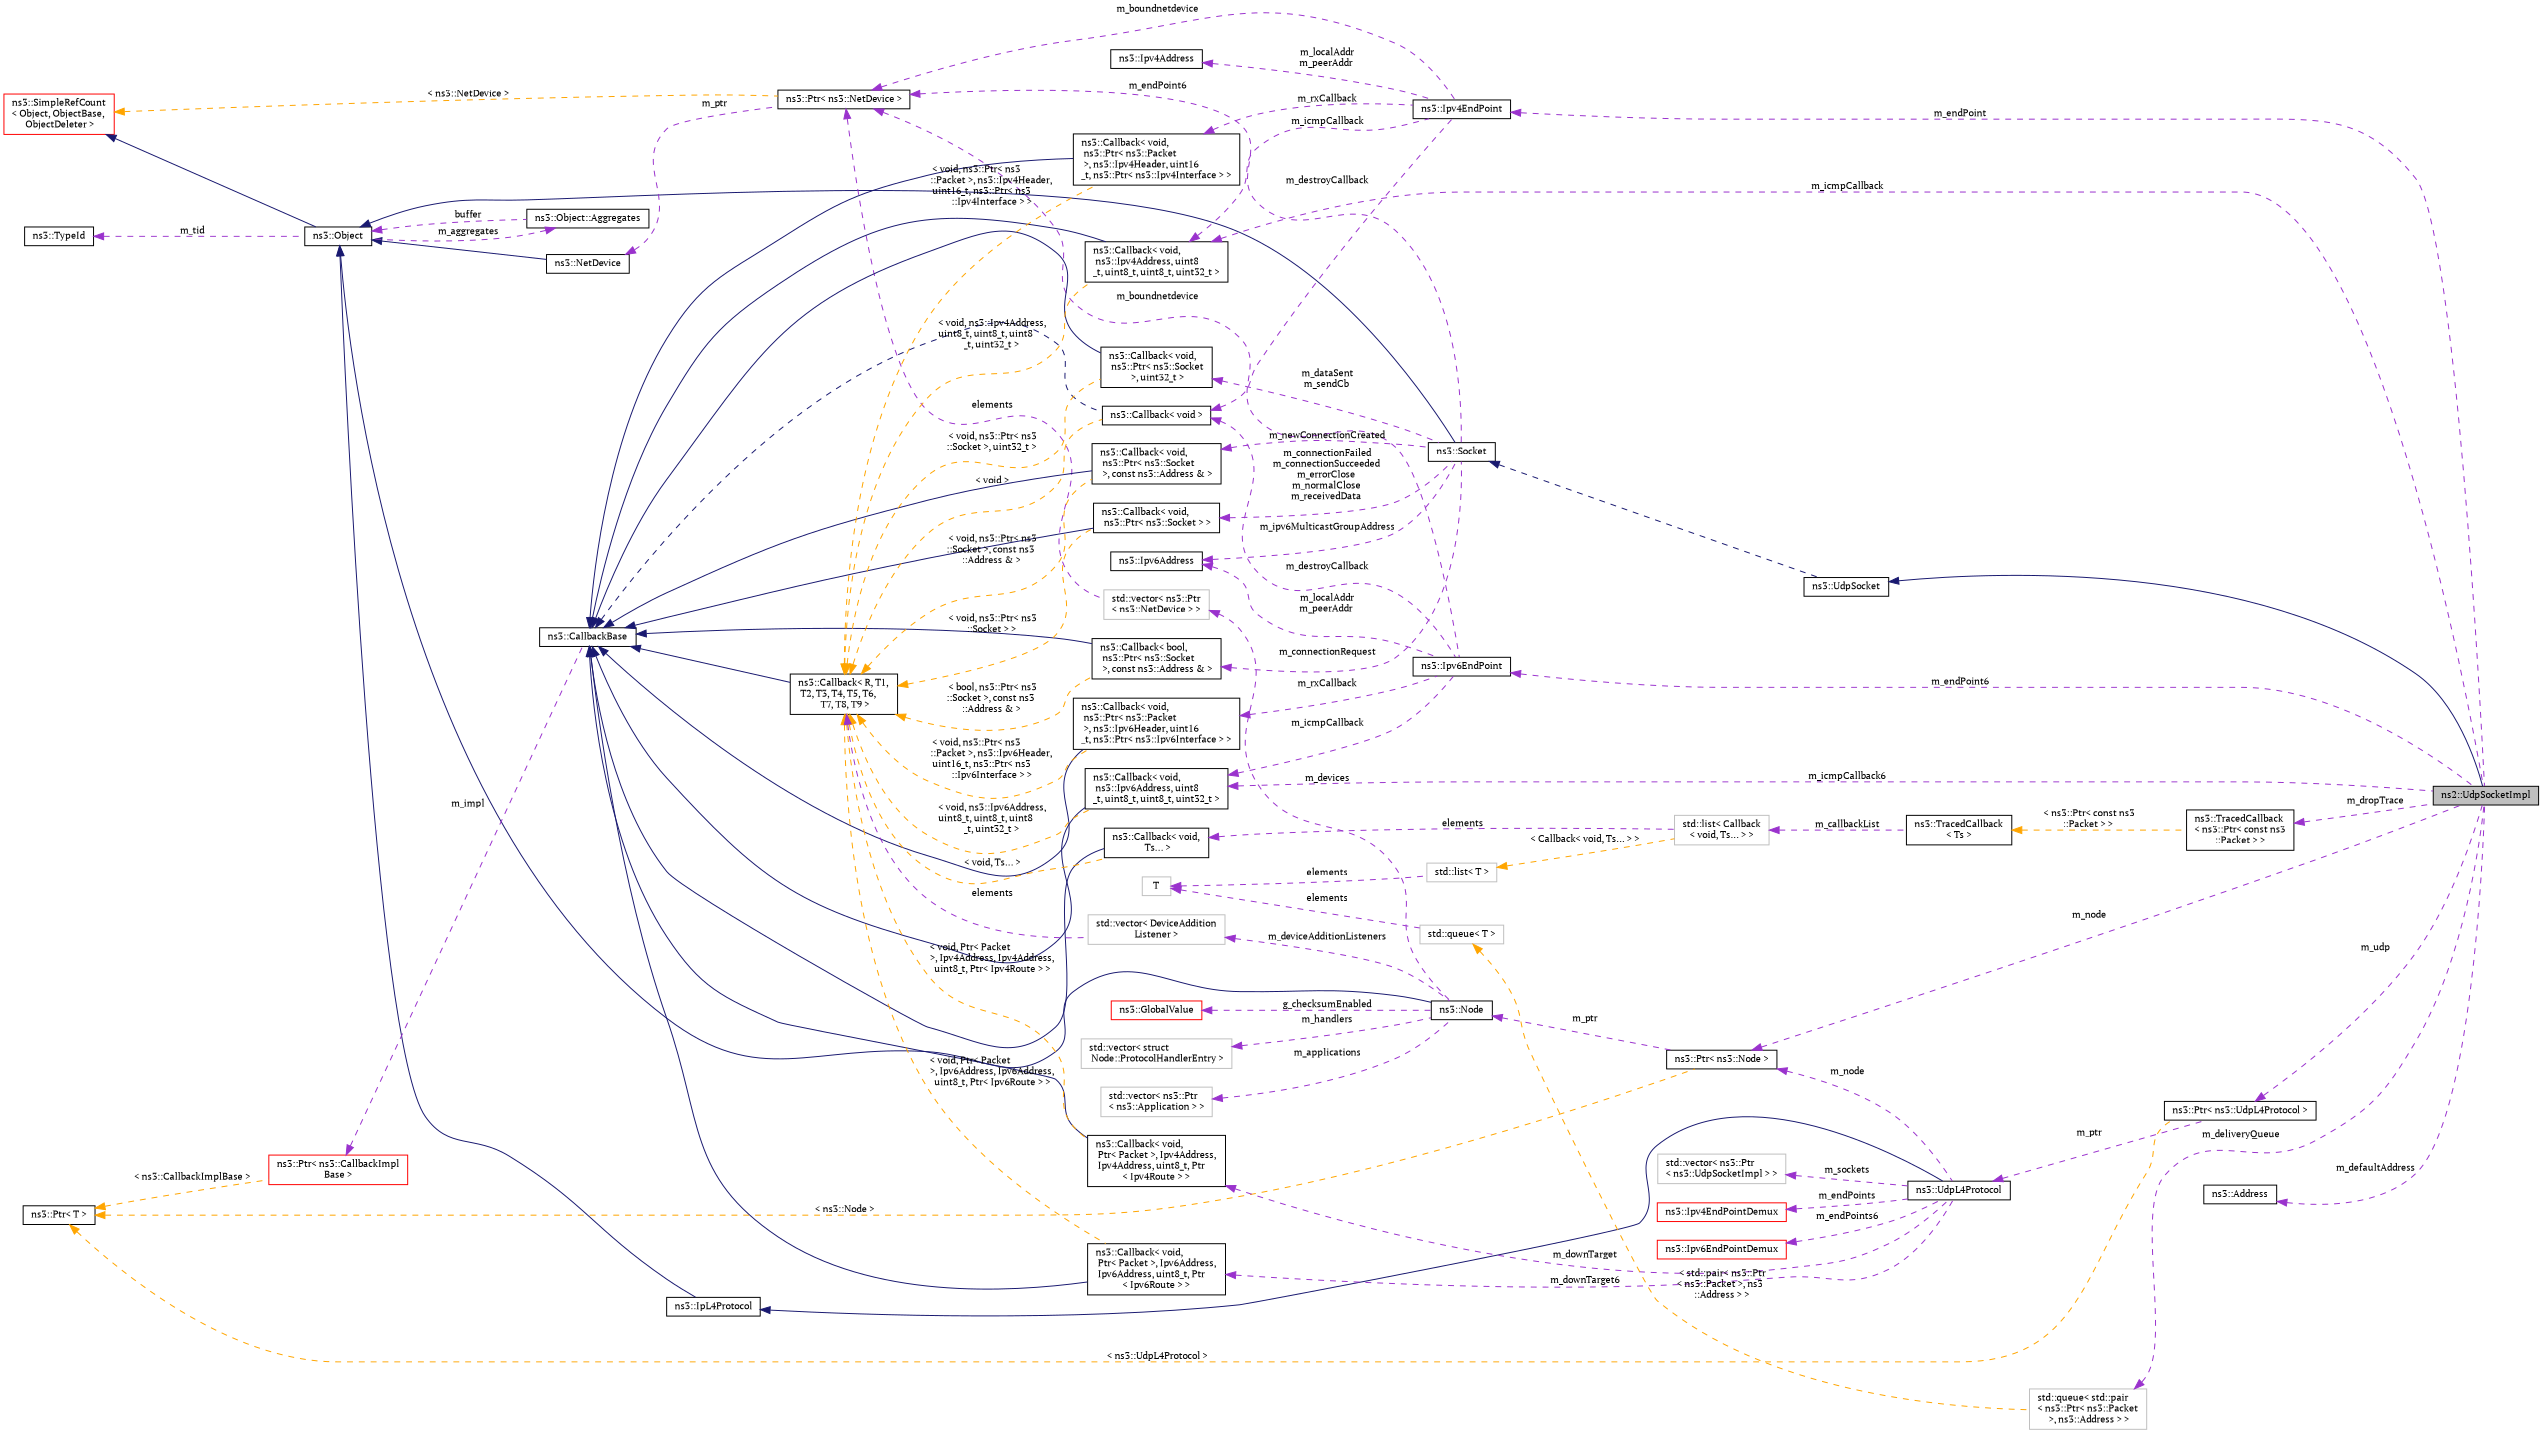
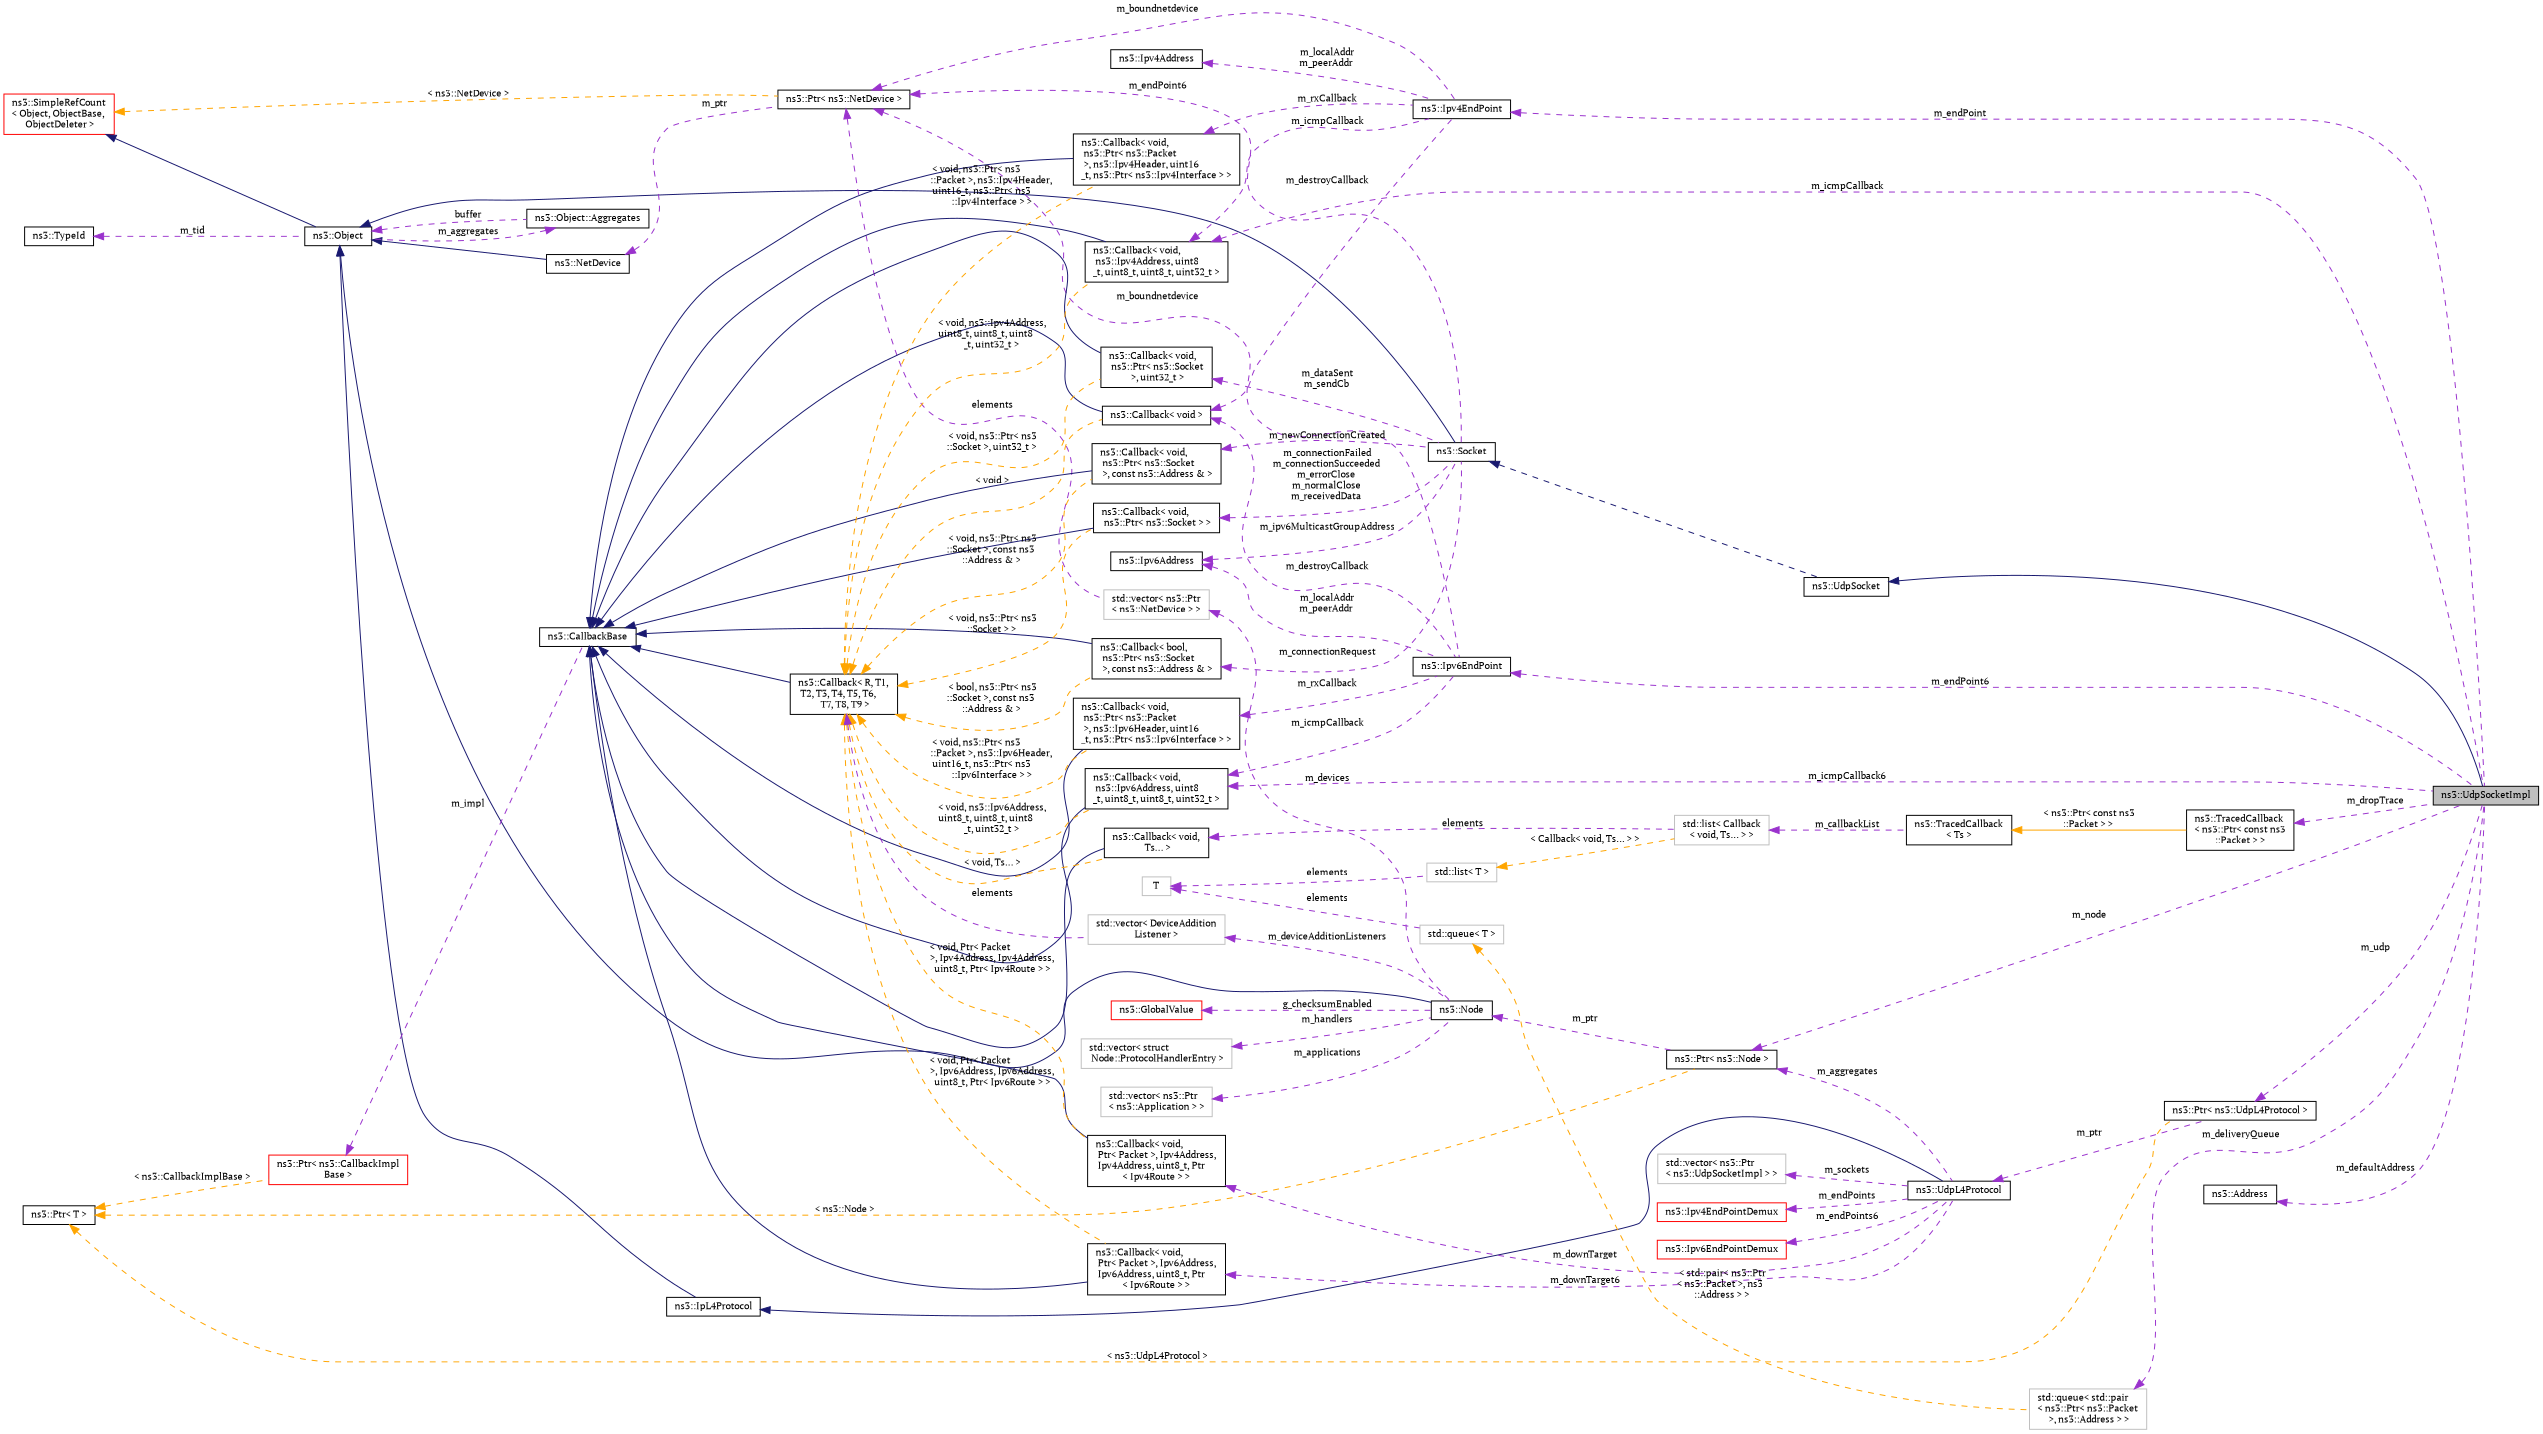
  digraph {
    fontname="PT Serif"
    rankdir=LR
    node [color=black fillcolor=white fontname="PT Serif" fontsize=10 shape=record style=filled]
    edge [color=darkorchid3 dir=back fontname="PT Serif" fontsize=10 labelfontname=Helvetica labelfontsize=10 style=dashed]
-   n1 [fillcolor=grey75 fontcolor=black height=0.2 label="ns2::UdpSocketImpl" width=0.4]
+   n1 [fillcolor=grey75 fontcolor=black height=0.2 label="ns3::UdpSocketImpl" width=0.4]
    n2 [height=0.2 label="ns3::UdpSocket" width=0.4]
    n3 [height=0.2 label="ns3::Socket" width=0.4]
    n4 [height=0.2 label="ns3::Object" width=0.4]
    n5 [height=0.2 label="ns3::Object::Aggregates" width=0.4]
    n6 [height=0.2 label="ns3::NetDevice" width=0.4]
    n7 [height=0.2 label="ns3::Node" width=0.4]
    n8 [height=0.2 label="ns3::IpL4Protocol" width=0.4]
    n9 [height=0.2 label="ns3::Ptr\< ns3::NetDevice \>" width=0.4]
    n10 [height=0.2 label="ns3::Ptr\< ns3::Node \>" width=0.4]
    n11 [height=0.2 label="ns3::UdpL4Protocol" width=0.4]
    n12 [color=red height=0.2 label="ns3::SimpleRefCount\l\< Object, ObjectBase,\l ObjectDeleter \>" width=0.4]
    n13 [height=0.2 label="ns3::TypeId" width=0.4]
    n14 [color=grey75 height=0.2 label="std::vector\< ns3::Ptr\l\< ns3::NetDevice \> \>" width=0.4]
    n15 [height=0.2 label="ns3::Ipv4EndPoint" width=0.4]
    n16 [height=0.2 label="ns3::Ipv6EndPoint" width=0.4]
    n17 [height=0.2 label="ns3::Ptr\< T \>" width=0.4]
    n18 [color=red height=0.2 label="ns3::Ptr\< ns3::CallbackImpl\lBase \>" width=0.4]
    n19 [height=0.2 label="ns3::Ptr\< ns3::UdpL4Protocol \>" width=0.4]
    n20 [height=0.2 label="ns3::CallbackBase" width=0.4]
    n21 [height=0.2 label="ns3::Ipv6Address" width=0.4]
    n22 [height=0.2 label="ns3::Callback\< void,\l ns3::Ptr\< ns3::Socket\l \>, const ns3::Address & \>" width=0.4]
    n23 [height=0.2 label="ns3::Callback\< R, T1,\l T2, T3, T4, T5, T6,\l T7, T8, T9 \>" width=0.4]
    n24 [height=0.2 label="ns3::Callback\< void,\l ns3::Ptr\< ns3::Socket\l \>, uint32_t \>" width=0.4]
    n25 [height=0.2 label="ns3::Callback\< void,\l ns3::Ptr\< ns3::Socket \> \>" width=0.4]
    n26 [height=0.2 label="ns3::Callback\< bool,\l ns3::Ptr\< ns3::Socket\l \>, const ns3::Address & \>" width=0.4]
    n27 [height=0.2 label="ns3::Callback\< void,\l Ts... \>" width=0.4]
    n28 [height=0.2 label="ns3::Callback\< void,\l ns3::Ipv4Address, uint8\l_t, uint8_t, uint8_t, uint32_t \>" width=0.4]
    n29 [height=0.2 label="ns3::Callback\< void,\l Ptr\< Packet \>, Ipv6Address,\l Ipv6Address, uint8_t, Ptr\l\< Ipv6Route \> \>" width=0.4]
    n30 [height=0.2 label="ns3::Callback\< void,\l Ptr\< Packet \>, Ipv4Address,\l Ipv4Address, uint8_t, Ptr\l\< Ipv4Route \> \>" width=0.4]
    n31 [height=0.2 label="ns3::Callback\< void,\l ns3::Ptr\< ns3::Packet\l \>, ns3::Ipv4Header, uint16\l_t, ns3::Ptr\< ns3::Ipv4Interface \> \>" width=0.4]
    n32 [height=0.2 label="ns3::Callback\< void \>" width=0.4]
    n33 [height=0.2 label="ns3::Callback\< void,\l ns3::Ipv6Address, uint8\l_t, uint8_t, uint8_t, uint32_t \>" width=0.4]
    n34 [height=0.2 label="ns3::Callback\< void,\l ns3::Ptr\< ns3::Packet\l \>, ns3::Ipv6Header, uint16\l_t, ns3::Ptr\< ns3::Ipv6Interface \> \>" width=0.4]
    n35 [color=grey75 height=0.2 label="std::vector\< DeviceAddition\lListener \>" width=0.4]
    n36 [color=grey75 height=0.2 label="std::list\< Callback\l\< void, Ts... \> \>" width=0.4]
    n37 [height=0.2 label="ns3::TracedCallback\l\< ns3::Ptr\< const ns3\l::Packet \> \>" width=0.4]
    n38 [height=0.2 label="ns3::TracedCallback\l\< Ts \>" width=0.4]
    n39 [color=grey75 height=0.2 label="std::list\< T \>" width=0.4]
    n40 [color=grey75 height=0.2 label=T width=0.4]
    n41 [color=grey75 height=0.2 label="std::queue\< T \>" width=0.4]
    n42 [color=grey75 height=0.2 label="std::queue\< std::pair\l\< ns3::Ptr\< ns3::Packet\l \>, ns3::Address \> \>" width=0.4]
    n43 [height=0.2 label="ns3::Address" width=0.4]
    n44 [color=grey75 height=0.2 label="std::vector\< ns3::Ptr\l\< ns3::Application \> \>" width=0.4]
    n45 [color=red height=0.2 label="ns3::GlobalValue" width=0.4]
    n46 [color=grey75 height=0.2 label="std::vector\< struct\l Node::ProtocolHandlerEntry \>" width=0.4]
    n47 [color=red height=0.2 label="ns3::Ipv6EndPointDemux" width=0.4]
    n48 [color=red height=0.2 label="ns3::Ipv4EndPointDemux" width=0.4]
    n49 [color=grey75 height=0.2 label="std::vector\< ns3::Ptr\l\< ns3::UdpSocketImpl \> \>" width=0.4]
    n50 [height=0.2 label="ns3::Ipv4Address" width=0.4]
    n2 -> n1 [color=midnightblue style=solid]
    n3 -> n2 [color=midnightblue]
    n4 -> n3 [color=midnightblue style=solid]
    n4 -> n5 [label=" buffer"]
    n4 -> n6 [color=midnightblue style=solid]
    n4 -> n7 [color=midnightblue style=solid]
    n4 -> n8 [color=midnightblue style=solid]
    n5 -> n4 [label=" m_aggregates"]
    n6 -> n9 [label=" m_ptr"]
    n7 -> n10 [label=" m_ptr"]
    n8 -> n11 [color=midnightblue style=solid]
    n9 -> n3 [label=" m_endPoint6"]
    n9 -> n14 [label=" elements"]
    n9 -> n15 [label=" m_boundnetdevice"]
    n9 -> n16 [label=" m_boundnetdevice"]
    n10 -> n1 [label=" m_node"]
-   n10 -> n11 [label=" m_node"]
+   n10 -> n11 [label=" m_aggregates"]
    n11 -> n19 [label=" m_ptr"]
    n12 -> n4 [color=midnightblue style=solid]
    n12 -> n9 [color=orange label=" \< ns3::NetDevice \>"]
    n13 -> n4 [label=" m_tid"]
    n14 -> n7 [label=" m_devices"]
    n15 -> n1 [label=" m_endPoint"]
    n16 -> n1 [label=" m_endPoint6"]
    n17 -> n10 [color=orange label=" \< ns3::Node \>"]
    n17 -> n18 [color=orange label=" \< ns3::CallbackImplBase \>"]
    n17 -> n19 [color=orange label=" \< ns3::UdpL4Protocol \>"]
    n18 -> n20 [label=" m_impl"]
    n19 -> n1 [label=" m_udp"]
    n20 -> n22 [color=midnightblue style=solid]
    n20 -> n23 [color=midnightblue style=solid]
    n20 -> n24 [color=midnightblue style=solid]
    n20 -> n25 [color=midnightblue style=solid]
    n20 -> n26 [color=midnightblue style=solid]
    n20 -> n27 [color=midnightblue style=solid]
    n20 -> n28 [color=midnightblue style=solid]
    n20 -> n29 [color=midnightblue style=solid]
    n20 -> n30 [color=midnightblue style=solid]
    n20 -> n31 [color=midnightblue style=solid]
-   n20 -> n32 [color=midnightblue]
+   n20 -> n32 [color=midnightblue style=solid]
    n20 -> n33 [color=midnightblue style=solid]
    n20 -> n34 [color=midnightblue style=solid]
    n21 -> n3 [label=" m_ipv6MulticastGroupAddress"]
    n21 -> n16 [label=" m_localAddr\nm_peerAddr"]
    n22 -> n3 [label=" m_newConnectionCreated"]
    n23 -> n22 [color=orange label=" \< void, ns3::Ptr\< ns3\l::Socket \>, const ns3\l::Address & \>"]
    n23 -> n24 [color=orange label=" \< void, ns3::Ptr\< ns3\l::Socket \>, uint32_t \>"]
    n23 -> n25 [color=orange label=" \< void, ns3::Ptr\< ns3\l::Socket \> \>"]
    n23 -> n26 [color=orange label=" \< bool, ns3::Ptr\< ns3\l::Socket \>, const ns3\l::Address & \>"]
    n23 -> n27 [color=orange label=" \< void, Ts... \>"]
    n23 -> n28 [color=orange label=" \< void, ns3::Ipv4Address,\l uint8_t, uint8_t, uint8\l_t, uint32_t \>"]
    n23 -> n29 [color=orange label=" \< void, Ptr\< Packet\l \>, Ipv6Address, Ipv6Address,\l uint8_t, Ptr\< Ipv6Route \> \>"]
    n23 -> n30 [color=orange label=" \< void, Ptr\< Packet\l \>, Ipv4Address, Ipv4Address,\l uint8_t, Ptr\< Ipv4Route \> \>"]
    n23 -> n31 [color=orange label=" \< void, ns3::Ptr\< ns3\l::Packet \>, ns3::Ipv4Header,\l uint16_t, ns3::Ptr\< ns3\l::Ipv4Interface \> \>"]
    n23 -> n32 [color=orange label=" \< void \>"]
    n23 -> n33 [color=orange label=" \< void, ns3::Ipv6Address,\l uint8_t, uint8_t, uint8\l_t, uint32_t \>"]
    n23 -> n34 [color=orange label=" \< void, ns3::Ptr\< ns3\l::Packet \>, ns3::Ipv6Header,\l uint16_t, ns3::Ptr\< ns3\l::Ipv6Interface \> \>"]
    n23 -> n35 [label=" elements"]
    n24 -> n3 [label=" m_dataSent\nm_sendCb"]
    n25 -> n3 [label=" m_connectionFailed\nm_connectionSucceeded\nm_errorClose\nm_normalClose\nm_receivedData"]
    n26 -> n3 [label=" m_connectionRequest"]
    n27 -> n36 [label=" elements"]
    n28 -> n1 [label=" m_icmpCallback"]
    n28 -> n15 [label=" m_icmpCallback"]
    n29 -> n11 [label=" m_downTarget6"]
    n30 -> n11 [label=" m_downTarget"]
    n31 -> n15 [label=" m_rxCallback"]
    n32 -> n15 [label=" m_destroyCallback"]
    n32 -> n16 [label=" m_destroyCallback"]
    n33 -> n1 [label=" m_icmpCallback6"]
    n33 -> n16 [label=" m_icmpCallback"]
    n34 -> n16 [label=" m_rxCallback"]
    n35 -> n7 [label=" m_deviceAdditionListeners"]
    n36 -> n38 [label=" m_callbackList"]
    n37 -> n1 [label=" m_dropTrace"]
-   n38 -> n37 [color=orange label=" \< ns3::Ptr\< const ns3\l::Packet \> \>"]
+   n38 -> n37 [color=orange label=" \< ns3::Ptr\< const ns3\l::Packet \> \>" style=solid]
    n39 -> n36 [color=orange label=" \< Callback\< void, Ts... \> \>"]
    n40 -> n39 [label=" elements"]
    n40 -> n41 [label=" elements"]
    n41 -> n42 [color=orange label=" \< std::pair\< ns3::Ptr\l\< ns3::Packet \>, ns3\l::Address \> \>"]
    n42 -> n1 [label=" m_deliveryQueue"]
    n43 -> n1 [label=" m_defaultAddress"]
    n44 -> n7 [label=" m_applications"]
    n45 -> n7 [label=" g_checksumEnabled"]
    n46 -> n7 [label=" m_handlers"]
    n47 -> n11 [label=" m_endPoints6"]
    n48 -> n11 [label=" m_endPoints"]
    n49 -> n11 [label=" m_sockets"]
    n50 -> n15 [label=" m_localAddr\nm_peerAddr"]
  }
